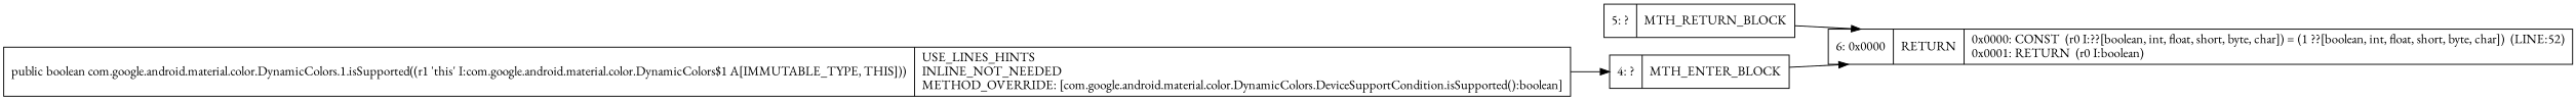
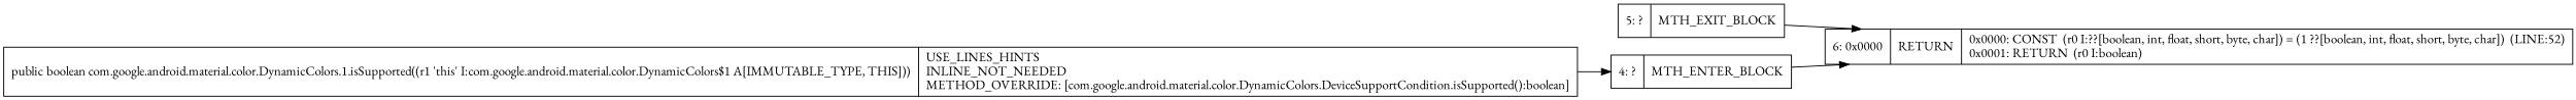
  digraph {
    fontname="EB Garamond"
    rankdir=LR
    node [fontname="EB Garamond" shape=record]
    edge [fontname="EB Garamond"]
    n1 [label="{4\:\ ?|MTH_ENTER_BLOCK\l}"]
    n2 [label="{6\:\ 0x0000|RETURN\l|0x0000: CONST  (r0 I:??[boolean, int, float, short, byte, char]) = (1 ??[boolean, int, float, short, byte, char])  (LINE:52)\l0x0001: RETURN  (r0 I:boolean) \l}"]
-   n3 [label="{5\:\ ?|MTH_RETURN_BLOCK\l}"]
+   n3 [label="{5\:\ ?|MTH_EXIT_BLOCK\l}"]
    n4 [label="{public boolean com.google.android.material.color.DynamicColors.1.isSupported((r1 'this' I:com.google.android.material.color.DynamicColors$1 A[IMMUTABLE_TYPE, THIS]))  | USE_LINES_HINTS\lINLINE_NOT_NEEDED\lMETHOD_OVERRIDE: [com.google.android.material.color.DynamicColors.DeviceSupportCondition.isSupported():boolean]\l}"]
    n1 -> n2
    n3 -> n2
    n4 -> n1
  }
